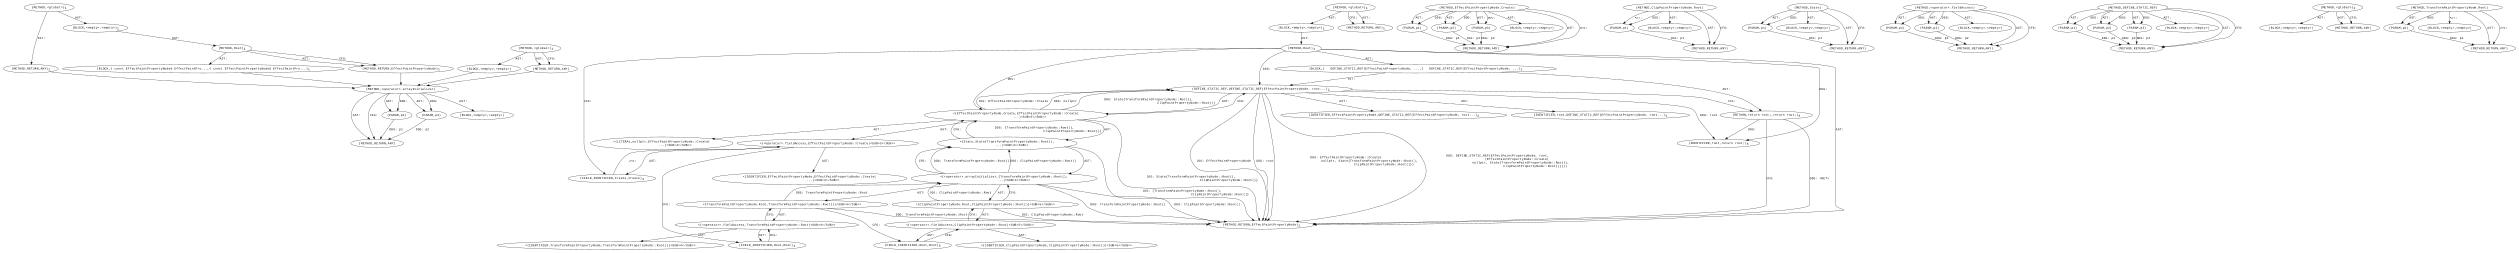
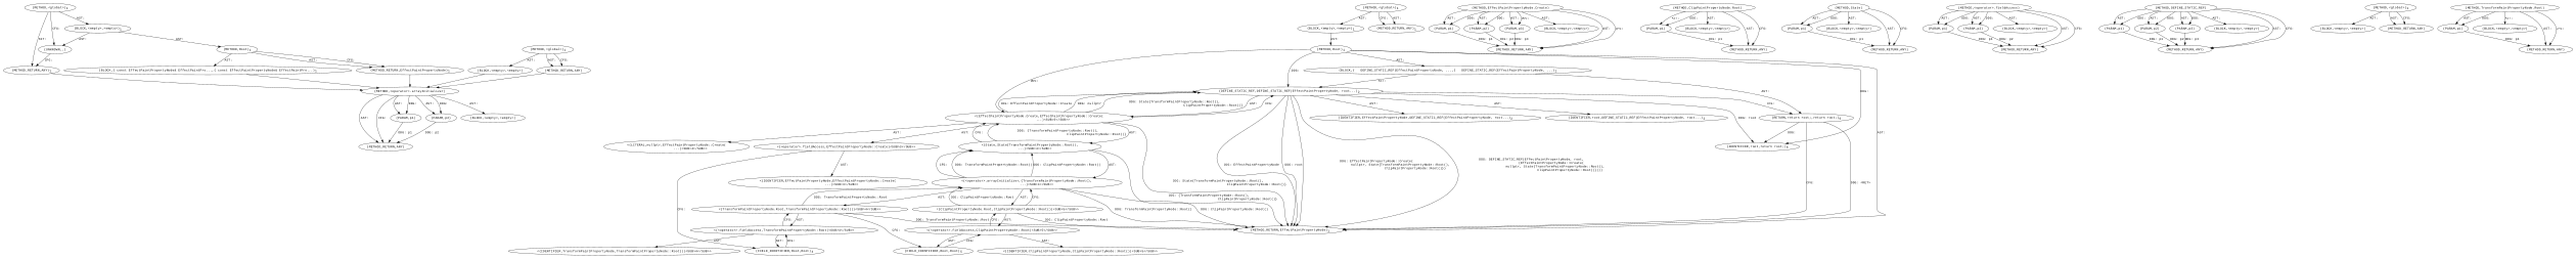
  digraph {
    fontname="Liberation Mono"
    node [fontname="Liberation Mono"]
    edge [fontname="Liberation Mono"]
    n1 [label=<(METHOD,&lt;operator&gt;.arrayInitializer)>]
    n2 [label=<(PARAM,p1)>]
    n3 [label=<(PARAM,p2)>]
    n4 [label=<(BLOCK,&lt;empty&gt;,&lt;empty&gt;)>]
    n5 [label=<(METHOD_RETURN,ANY)>]
    n6 [label=<(METHOD,&lt;global&gt;)<SUB>1</SUB>>]
    n7 [label=<(BLOCK,&lt;empty&gt;,&lt;empty&gt;)<SUB>1</SUB>>]
    n8 [label=<(METHOD_RETURN,ANY)<SUB>1</SUB>>]
    n9 [label=<(METHOD,Root)<SUB>1</SUB>>]
    n10 [label=<(BLOCK,{   DEFINE_STATIC_REF(EffectPaintPropertyNode, ...,{   DEFINE_STATIC_REF(EffectPaintPropertyNode, ...)<SUB>1</SUB>>]
    n11 [label=<(DEFINE_STATIC_REF,DEFINE_STATIC_REF(EffectPaintPropertyNode, root...)<SUB>2</SUB>>]
    n12 [label="<(EffectPaintPropertyNode.Create,EffectPaintPropertyNode::Create(\n              ...)<SUB>3</SUB>>"]
-   n13 [label=<(FIELD_IDENTIFIER,Create,Create)<SUB>3</SUB>>]
    n14 [label=<(IDENTIFIER,root,return root;)<SUB>6</SUB>>]
    n15 [label=<(METHOD_RETURN,EffectPaintPropertyNode)<SUB>1</SUB>>]
    n16 [label=<(RETURN,return root;,return root;)<SUB>6</SUB>>]
    n17 [label=<(IDENTIFIER,EffectPaintPropertyNode,DEFINE_STATIC_REF(EffectPaintPropertyNode, root...)<SUB>2</SUB>>]
    n18 [label=<(IDENTIFIER,root,DEFINE_STATIC_REF(EffectPaintPropertyNode, root...)<SUB>2</SUB>>]
    n19 [label="<(&lt;operator&gt;.fieldAccess,EffectPaintPropertyNode::Create)<SUB>3</SUB>>"]
    n20 [label="<(LITERAL,nullptr,EffectPaintPropertyNode::Create(\n              ...)<SUB>4</SUB>>"]
    n21 [label="<(State,State{TransformPaintPropertyNode::Root(),\n     ...)<SUB>4</SUB>>"]
    n22 [label="<(IDENTIFIER,EffectPaintPropertyNode,EffectPaintPropertyNode::Create(\n              ...)<SUB>3</SUB>>"]
    n23 [label=<(FIELD_IDENTIFIER,Root,Root)<SUB>4</SUB>>]
    n24 [label="<(&lt;operator&gt;.arrayInitializer,{TransformPaintPropertyNode::Root(),\n          ...)<SUB>4</SUB>>"]
    n25 [label="<(&lt;operator&gt;.fieldAccess,TransformPaintPropertyNode::Root)<SUB>4</SUB>>"]
    n26 [label="<(TransformPaintPropertyNode.Root,TransformPaintPropertyNode::Root())<SUB>4</SUB>>"]
    n27 [label="<(ClipPaintPropertyNode.Root,ClipPaintPropertyNode::Root())<SUB>5</SUB>>"]
    n28 [label=<(FIELD_IDENTIFIER,Root,Root)<SUB>5</SUB>>]
    n29 [label="<(&lt;operator&gt;.fieldAccess,ClipPaintPropertyNode::Root)<SUB>5</SUB>>"]
    n30 [label="<(IDENTIFIER,TransformPaintPropertyNode,TransformPaintPropertyNode::Root())<SUB>4</SUB>>"]
    n31 [label="<(IDENTIFIER,ClipPaintPropertyNode,ClipPaintPropertyNode::Root())<SUB>5</SUB>>"]
    n32 [label=<(METHOD,EffectPaintPropertyNode.Create)>]
    n33 [label=<(PARAM,p1)>]
    n34 [label=<(PARAM,p2)>]
    n35 [label=<(PARAM,p3)>]
    n36 [label=<(BLOCK,&lt;empty&gt;,&lt;empty&gt;)>]
    n37 [label=<(METHOD_RETURN,ANY)>]
    n38 [label=<(METHOD,ClipPaintPropertyNode.Root)>]
    n39 [label=<(PARAM,p1)>]
    n40 [label=<(BLOCK,&lt;empty&gt;,&lt;empty&gt;)>]
    n41 [label=<(METHOD_RETURN,ANY)>]
    n42 [label=<(METHOD,State)>]
    n43 [label=<(PARAM,p1)>]
    n44 [label=<(BLOCK,&lt;empty&gt;,&lt;empty&gt;)>]
    n45 [label=<(METHOD_RETURN,ANY)>]
    n46 [label=<(METHOD,&lt;operator&gt;.fieldAccess)>]
    n47 [label=<(PARAM,p1)>]
    n48 [label=<(PARAM,p2)>]
    n49 [label=<(BLOCK,&lt;empty&gt;,&lt;empty&gt;)>]
    n50 [label=<(METHOD_RETURN,ANY)>]
    n51 [label=<(METHOD,DEFINE_STATIC_REF)>]
    n52 [label=<(PARAM,p1)>]
    n53 [label=<(PARAM,p2)>]
    n54 [label=<(PARAM,p3)>]
    n55 [label=<(BLOCK,&lt;empty&gt;,&lt;empty&gt;)>]
    n56 [label=<(METHOD_RETURN,ANY)>]
    n57 [label=<(METHOD,&lt;global&gt;)<SUB>1</SUB>>]
    n58 [label=<(BLOCK,&lt;empty&gt;,&lt;empty&gt;)>]
    n59 [label=<(METHOD_RETURN,ANY)>]
    n60 [label=<(METHOD,TransformPaintPropertyNode.Root)>]
    n61 [label=<(PARAM,p1)>]
    n62 [label=<(BLOCK,&lt;empty&gt;,&lt;empty&gt;)>]
    n63 [label=<(METHOD_RETURN,ANY)>]
    n64 [label=<(METHOD,&lt;global&gt;)<SUB>1</SUB>>]
    n65 [label=<(BLOCK,&lt;empty&gt;,&lt;empty&gt;)<SUB>1</SUB>>]
+   n66 [label=<(UNKNOWN,,)>]
    n67 [label=<(METHOD_RETURN,ANY)<SUB>1</SUB>>]
    n68 [label=<(METHOD,Root)<SUB>1</SUB>>]
    n69 [label=<(BLOCK,{ const EffectPaintPropertyNode&amp; EffectPaintPro...,{ const EffectPaintPropertyNode&amp; EffectPaintPro...)<SUB>1</SUB>>]
    n70 [label=<(METHOD_RETURN,EffectPaintPropertyNode)<SUB>1</SUB>>]
    n71 [label=<(METHOD,&lt;global&gt;)<SUB>1</SUB>>]
    n72 [label=<(BLOCK,&lt;empty&gt;,&lt;empty&gt;)>]
    n73 [label=<(METHOD_RETURN,ANY)>]
    n1 -> n2 [label="AST: "]
    n1 -> n2 [label="DDG: "]
    n1 -> n3 [label="AST: "]
    n1 -> n3 [label="DDG: "]
    n1 -> n4 [label="AST: "]
    n1 -> n5 [label="AST: "]
    n1 -> n5 [label="CFG: "]
    n2 -> n5 [label="DDG: p1"]
    n3 -> n5 [label="DDG: p2"]
    n6 -> n7 [label="AST: "]
    n6 -> n8 [label="AST: "]
    n6 -> n8 [label="CFG: "]
    n7 -> n9 [label="AST: "]
    n9 -> n10 [label="AST: "]
    n9 -> n11 [label="DDG: "]
    n9 -> n12 [label="DDG: "]
-   n9 -> n13 [label="CFG: "]
    n9 -> n14 [label="DDG: "]
    n9 -> n15 [label="AST: "]
    n10 -> n11 [label="AST: "]
    n10 -> n16 [label="AST: "]
    n11 -> n12 [label="AST: "]
    n11 -> n14 [label="DDG: root"]
    n11 -> n15 [label="DDG: EffectPaintPropertyNode"]
    n11 -> n15 [label="DDG: root"]
    n11 -> n15 [label="DDG: EffectPaintPropertyNode::Create(\n                        nullptr, State{TransformPaintPropertyNode::Root(),\n                                       ClipPaintPropertyNode::Root()})"]
    n11 -> n15 [label="DDG: DEFINE_STATIC_REF(EffectPaintPropertyNode, root,\n                    (EffectPaintPropertyNode::Create(\n                        nullptr, State{TransformPaintPropertyNode::Root(),\n                                       ClipPaintPropertyNode::Root()})))"]
    n11 -> n16 [label="CFG: "]
    n11 -> n17 [label="AST: "]
    n11 -> n18 [label="AST: "]
    n12 -> n11 [label="CFG: "]
    n12 -> n11 [label="DDG: EffectPaintPropertyNode::Create"]
    n12 -> n11 [label="DDG: nullptr"]
    n12 -> n11 [label="DDG: State{TransformPaintPropertyNode::Root(),\n                                       ClipPaintPropertyNode::Root()}"]
    n12 -> n15 [label="DDG: State{TransformPaintPropertyNode::Root(),\n                                       ClipPaintPropertyNode::Root()}"]
    n12 -> n19 [label="AST: "]
    n12 -> n20 [label="AST: "]
    n12 -> n21 [label="AST: "]
-   n13 -> n19 [label="CFG: "]
    n16 -> n14 [label="DDG: "]
    n16 -> n15 [label="CFG: "]
    n16 -> n15 [label="DDG: &lt;RET&gt;"]
-   n19 -> n13 [label="AST: "]
    n19 -> n22 [label="AST: "]
    n19 -> n23 [label="CFG: "]
    n21 -> n12 [label="CFG: "]
    n21 -> n12 [label="DDG: {TransformPaintPropertyNode::Root(),\n                                       ClipPaintPropertyNode::Root()}"]
    n21 -> n15 [label="DDG: {TransformPaintPropertyNode::Root(),\n                                       ClipPaintPropertyNode::Root()}"]
    n21 -> n24 [label="AST: "]
    n23 -> n25 [label="CFG: "]
    n24 -> n15 [label="DDG: TransformPaintPropertyNode::Root()"]
    n24 -> n15 [label="DDG: ClipPaintPropertyNode::Root()"]
    n24 -> n21 [label="CFG: "]
    n24 -> n21 [label="DDG: TransformPaintPropertyNode::Root()"]
    n24 -> n21 [label="DDG: ClipPaintPropertyNode::Root()"]
    n24 -> n26 [label="AST: "]
    n24 -> n27 [label="AST: "]
    n25 -> n23 [label="AST: "]
    n25 -> n26 [label="CFG: "]
    n25 -> n30 [label="AST: "]
    n26 -> n15 [label="DDG: TransformPaintPropertyNode::Root"]
    n26 -> n24 [label="DDG: TransformPaintPropertyNode::Root"]
    n26 -> n25 [label="AST: "]
    n26 -> n28 [label="CFG: "]
    n27 -> n15 [label="DDG: ClipPaintPropertyNode::Root"]
    n27 -> n24 [label="CFG: "]
    n27 -> n24 [label="DDG: ClipPaintPropertyNode::Root"]
    n27 -> n29 [label="AST: "]
    n28 -> n29 [label="CFG: "]
    n29 -> n27 [label="CFG: "]
    n29 -> n28 [label="AST: "]
    n29 -> n31 [label="AST: "]
    n32 -> n33 [label="AST: "]
    n32 -> n33 [label="DDG: "]
    n32 -> n34 [label="AST: "]
    n32 -> n34 [label="DDG: "]
    n32 -> n35 [label="AST: "]
    n32 -> n35 [label="DDG: "]
    n32 -> n36 [label="AST: "]
    n32 -> n37 [label="AST: "]
    n32 -> n37 [label="CFG: "]
    n33 -> n37 [label="DDG: p1"]
    n34 -> n37 [label="DDG: p2"]
    n35 -> n37 [label="DDG: p3"]
    n38 -> n39 [label="AST: "]
    n38 -> n39 [label="DDG: "]
    n38 -> n40 [label="AST: "]
    n38 -> n41 [label="AST: "]
    n38 -> n41 [label="CFG: "]
    n39 -> n41 [label="DDG: p1"]
    n42 -> n43 [label="AST: "]
    n42 -> n43 [label="DDG: "]
    n42 -> n44 [label="AST: "]
    n42 -> n45 [label="AST: "]
    n42 -> n45 [label="CFG: "]
    n43 -> n45 [label="DDG: p1"]
    n46 -> n47 [label="AST: "]
    n46 -> n47 [label="DDG: "]
    n46 -> n48 [label="AST: "]
    n46 -> n48 [label="DDG: "]
    n46 -> n49 [label="AST: "]
    n46 -> n50 [label="AST: "]
    n46 -> n50 [label="CFG: "]
    n47 -> n50 [label="DDG: p1"]
    n48 -> n50 [label="DDG: p2"]
    n51 -> n52 [label="AST: "]
    n51 -> n52 [label="DDG: "]
    n51 -> n53 [label="AST: "]
    n51 -> n53 [label="DDG: "]
    n51 -> n54 [label="AST: "]
    n51 -> n54 [label="DDG: "]
    n51 -> n55 [label="AST: "]
    n51 -> n56 [label="AST: "]
    n51 -> n56 [label="CFG: "]
    n52 -> n56 [label="DDG: p1"]
    n53 -> n56 [label="DDG: p2"]
    n54 -> n56 [label="DDG: p3"]
    n57 -> n58 [label="AST: "]
    n57 -> n59 [label="AST: "]
    n57 -> n59 [label="CFG: "]
    n60 -> n61 [label="AST: "]
    n60 -> n61 [label="DDG: "]
    n60 -> n62 [label="AST: "]
    n60 -> n63 [label="AST: "]
    n60 -> n63 [label="CFG: "]
    n61 -> n63 [label="DDG: p1"]
    n64 -> n65 [label="AST: "]
+   n64 -> n66 [label="CFG: "]
    n64 -> n67 [label="AST: "]
+   n65 -> n66 [label="AST: "]
    n65 -> n68 [label="AST: "]
+   n66 -> n67 [label="CFG: "]
    n67 -> n1
    n68 -> n69 [label="AST: "]
    n68 -> n70 [label="AST: "]
    n68 -> n70 [label="CFG: "]
    n69 -> n1
    n70 -> n1
    n71 -> n72 [label="AST: "]
    n71 -> n73 [label="AST: "]
    n71 -> n73 [label="CFG: "]
    n72 -> n1
    n73 -> n1
  }
